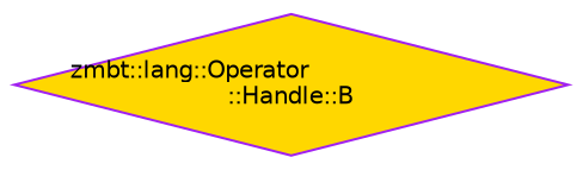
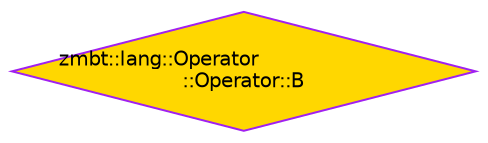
  digraph {
    rankdir=LR
-   n1 [color=purple fillcolor=gold fontname=Helvetica fontsize=10 height=0.2 label="zmbt::lang::Operator\l::Handle::B" shape=diamond style=filled width=0.4]
+   n1 [color=purple fillcolor=gold fontname=Helvetica fontsize=10 height=0.2 label="zmbt::lang::Operator\l::Operator::B" shape=diamond style=filled width=0.4]
  }
